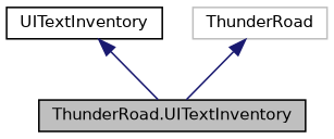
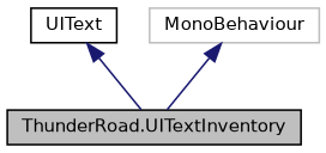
  digraph {
    node [color=black fillcolor=white fontname=Helvetica fontsize=10 shape=record style=filled]
    edge [color=midnightblue dir=back fontname=Helvetica fontsize=10 labelfontname=Helvetica labelfontsize=10 style=solid]
    n1 [fillcolor=grey75 fontcolor=black height=0.2 label="ThunderRoad.UITextInventory" width=0.4]
-   n2 [height=0.2 label=UITextInventory width=0.4]
-   n3 [color=grey75 height=0.2 label=ThunderRoad width=0.4]
+   n2 [height=0.2 label=UIText width=0.4]
+   n3 [color=grey75 height=0.2 label=MonoBehaviour width=0.4]
    n2 -> n1
    n3 -> n1
  }
